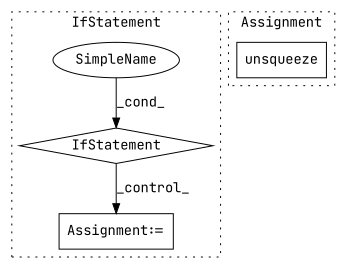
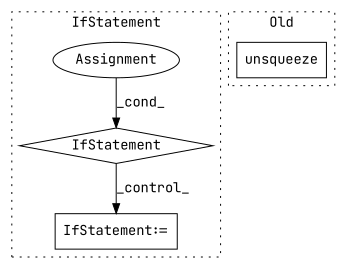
  digraph {
    fontname="JetBrains Mono"
    node [fontname="JetBrains Mono" shape=box]
    edge [fontname="JetBrains Mono"]
    n1 [a=25 l="4,2" label=IfStatement s="4289,4308" shape=diamond]
-   n2 [a=42 label=SimpleName shape=ellipse]
-   n3 [a=7 l=1 label="Assignment:=" s=4326]
+   n2 [a=42 label=Assignment shape=ellipse]
+   n3 [a=7 l=1 label="IfStatement:=" s=4326]
    n4 [a=32 l="10,1" label=unsqueeze s="4415,4426"]
    subgraph cluster_1 {
      label=IfStatement
      style=dotted
      n1
      n2
      n3
    }
    subgraph cluster_2 {
-     label=Assignment
+     label=Old
      style=dotted
      n4
    }
    n1 -> n3 [label=_control_]
    n2 -> n1 [label=_cond_]
  }
